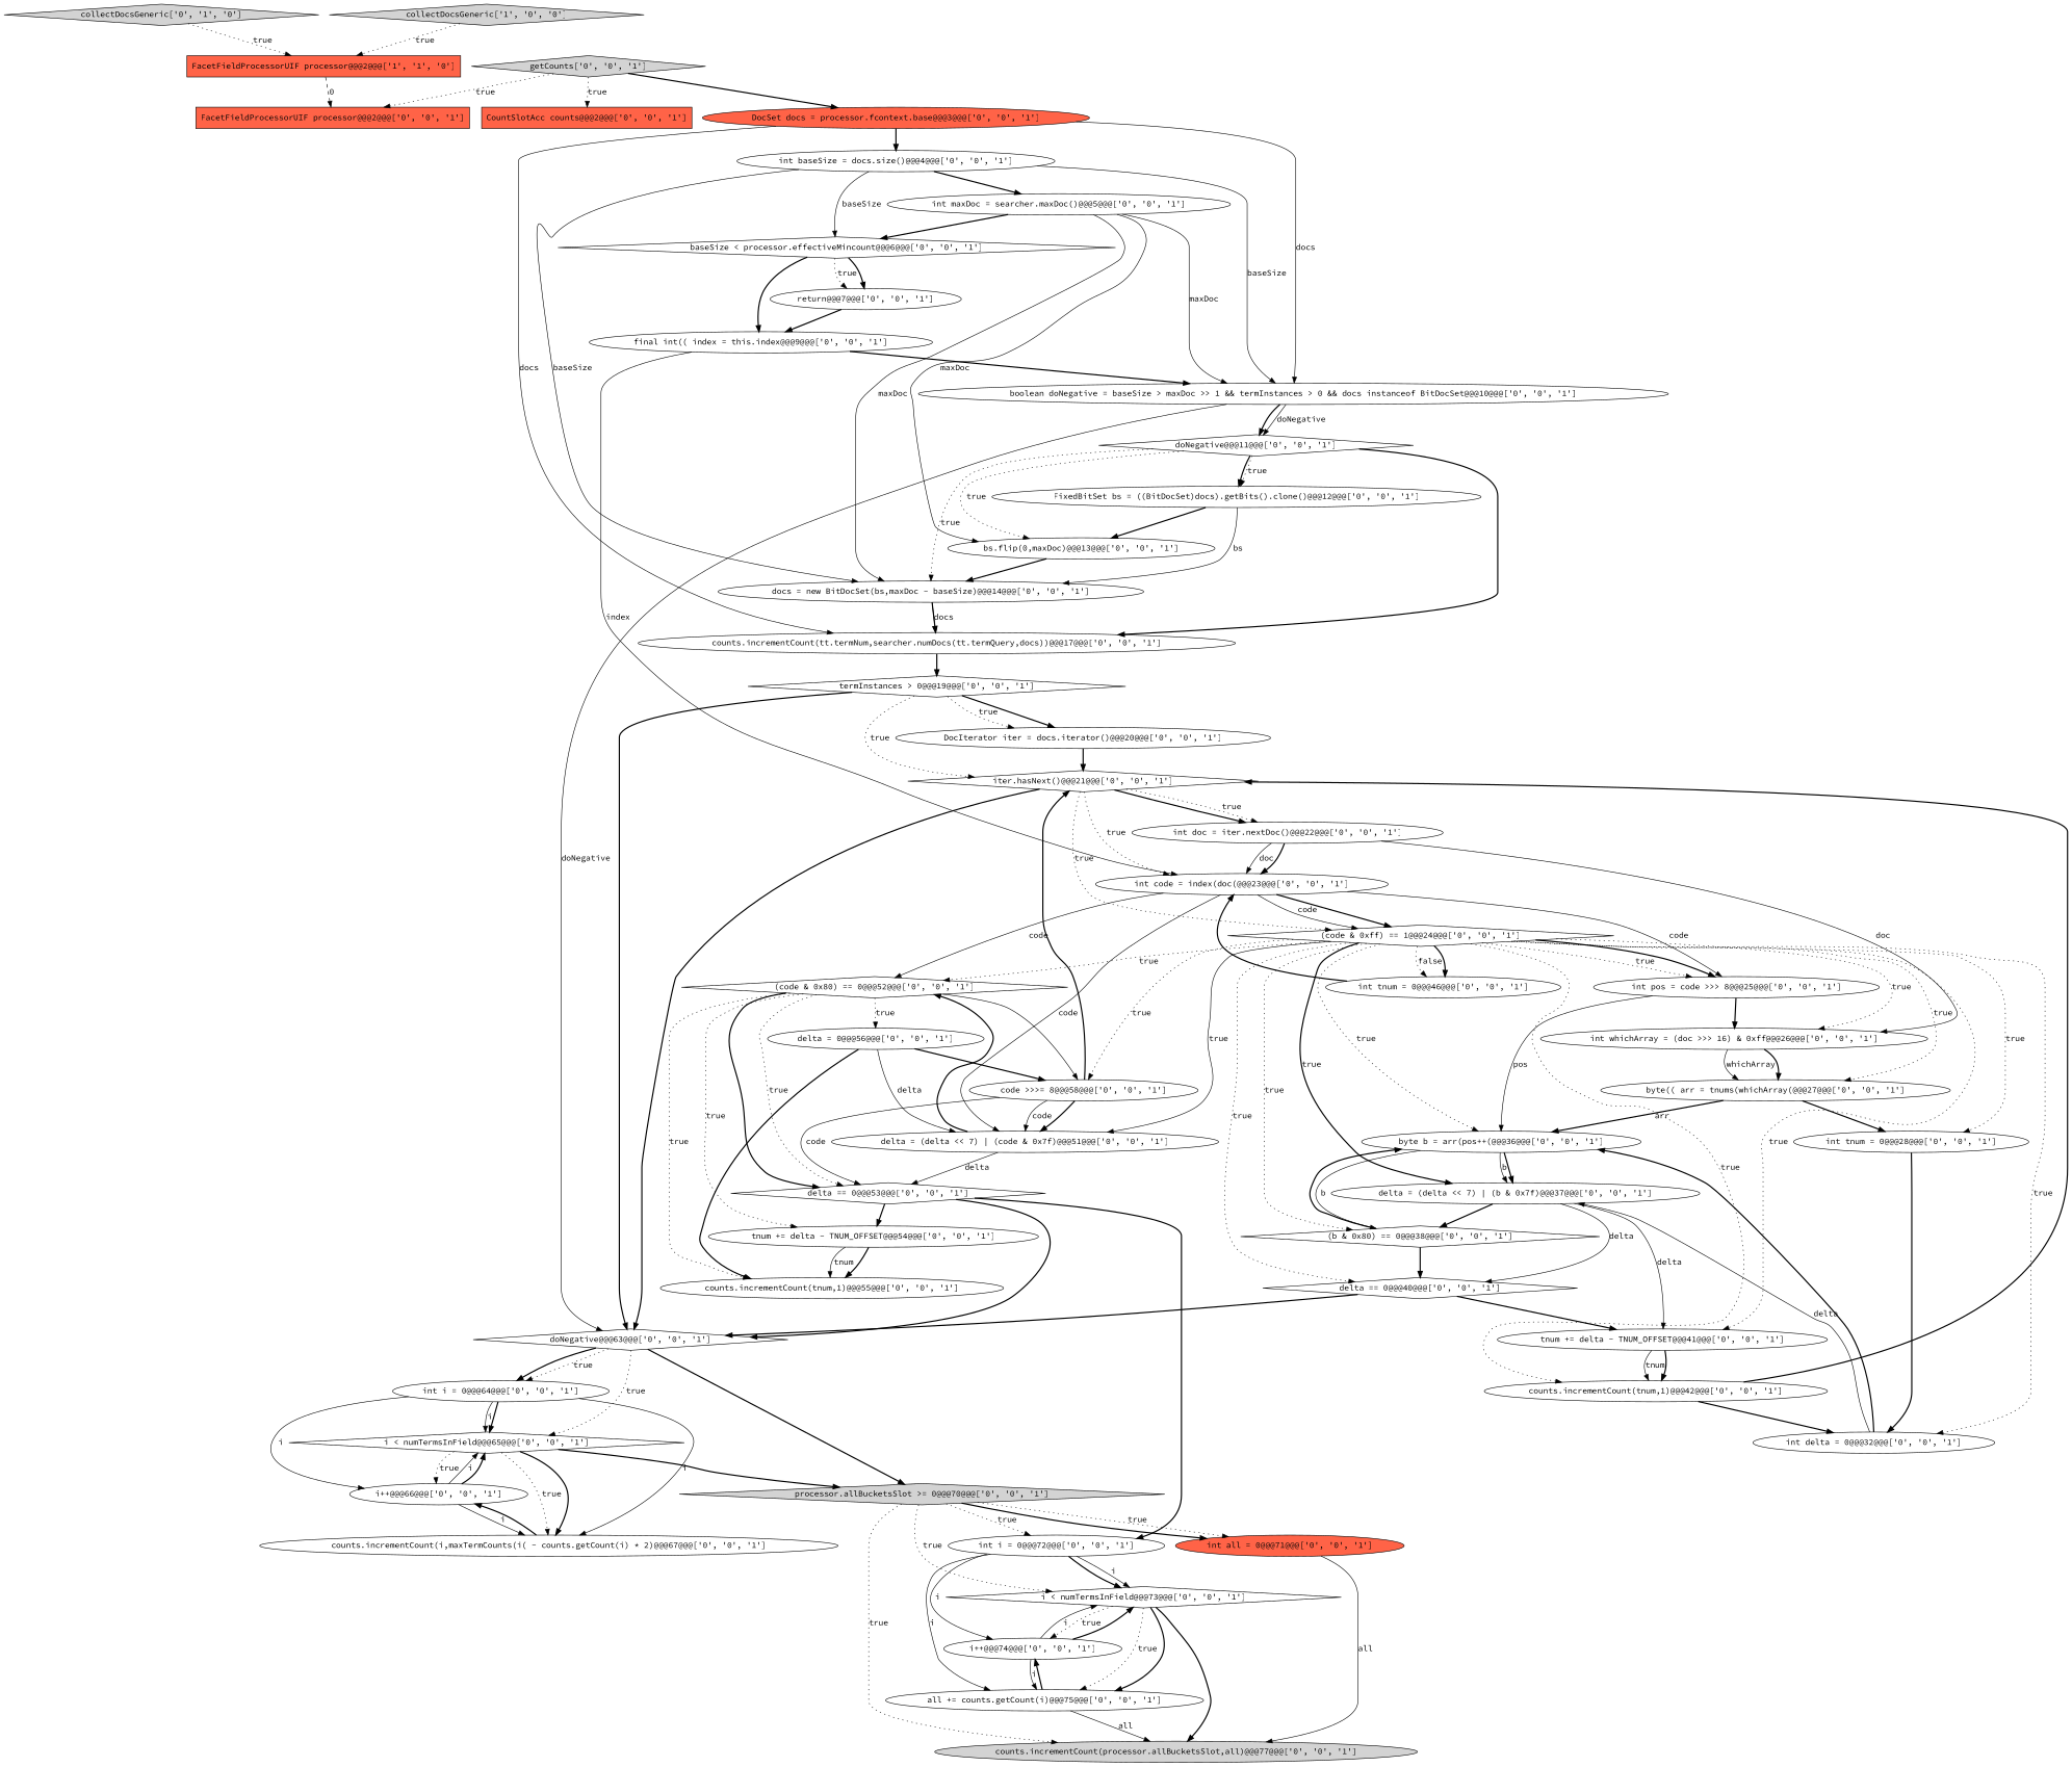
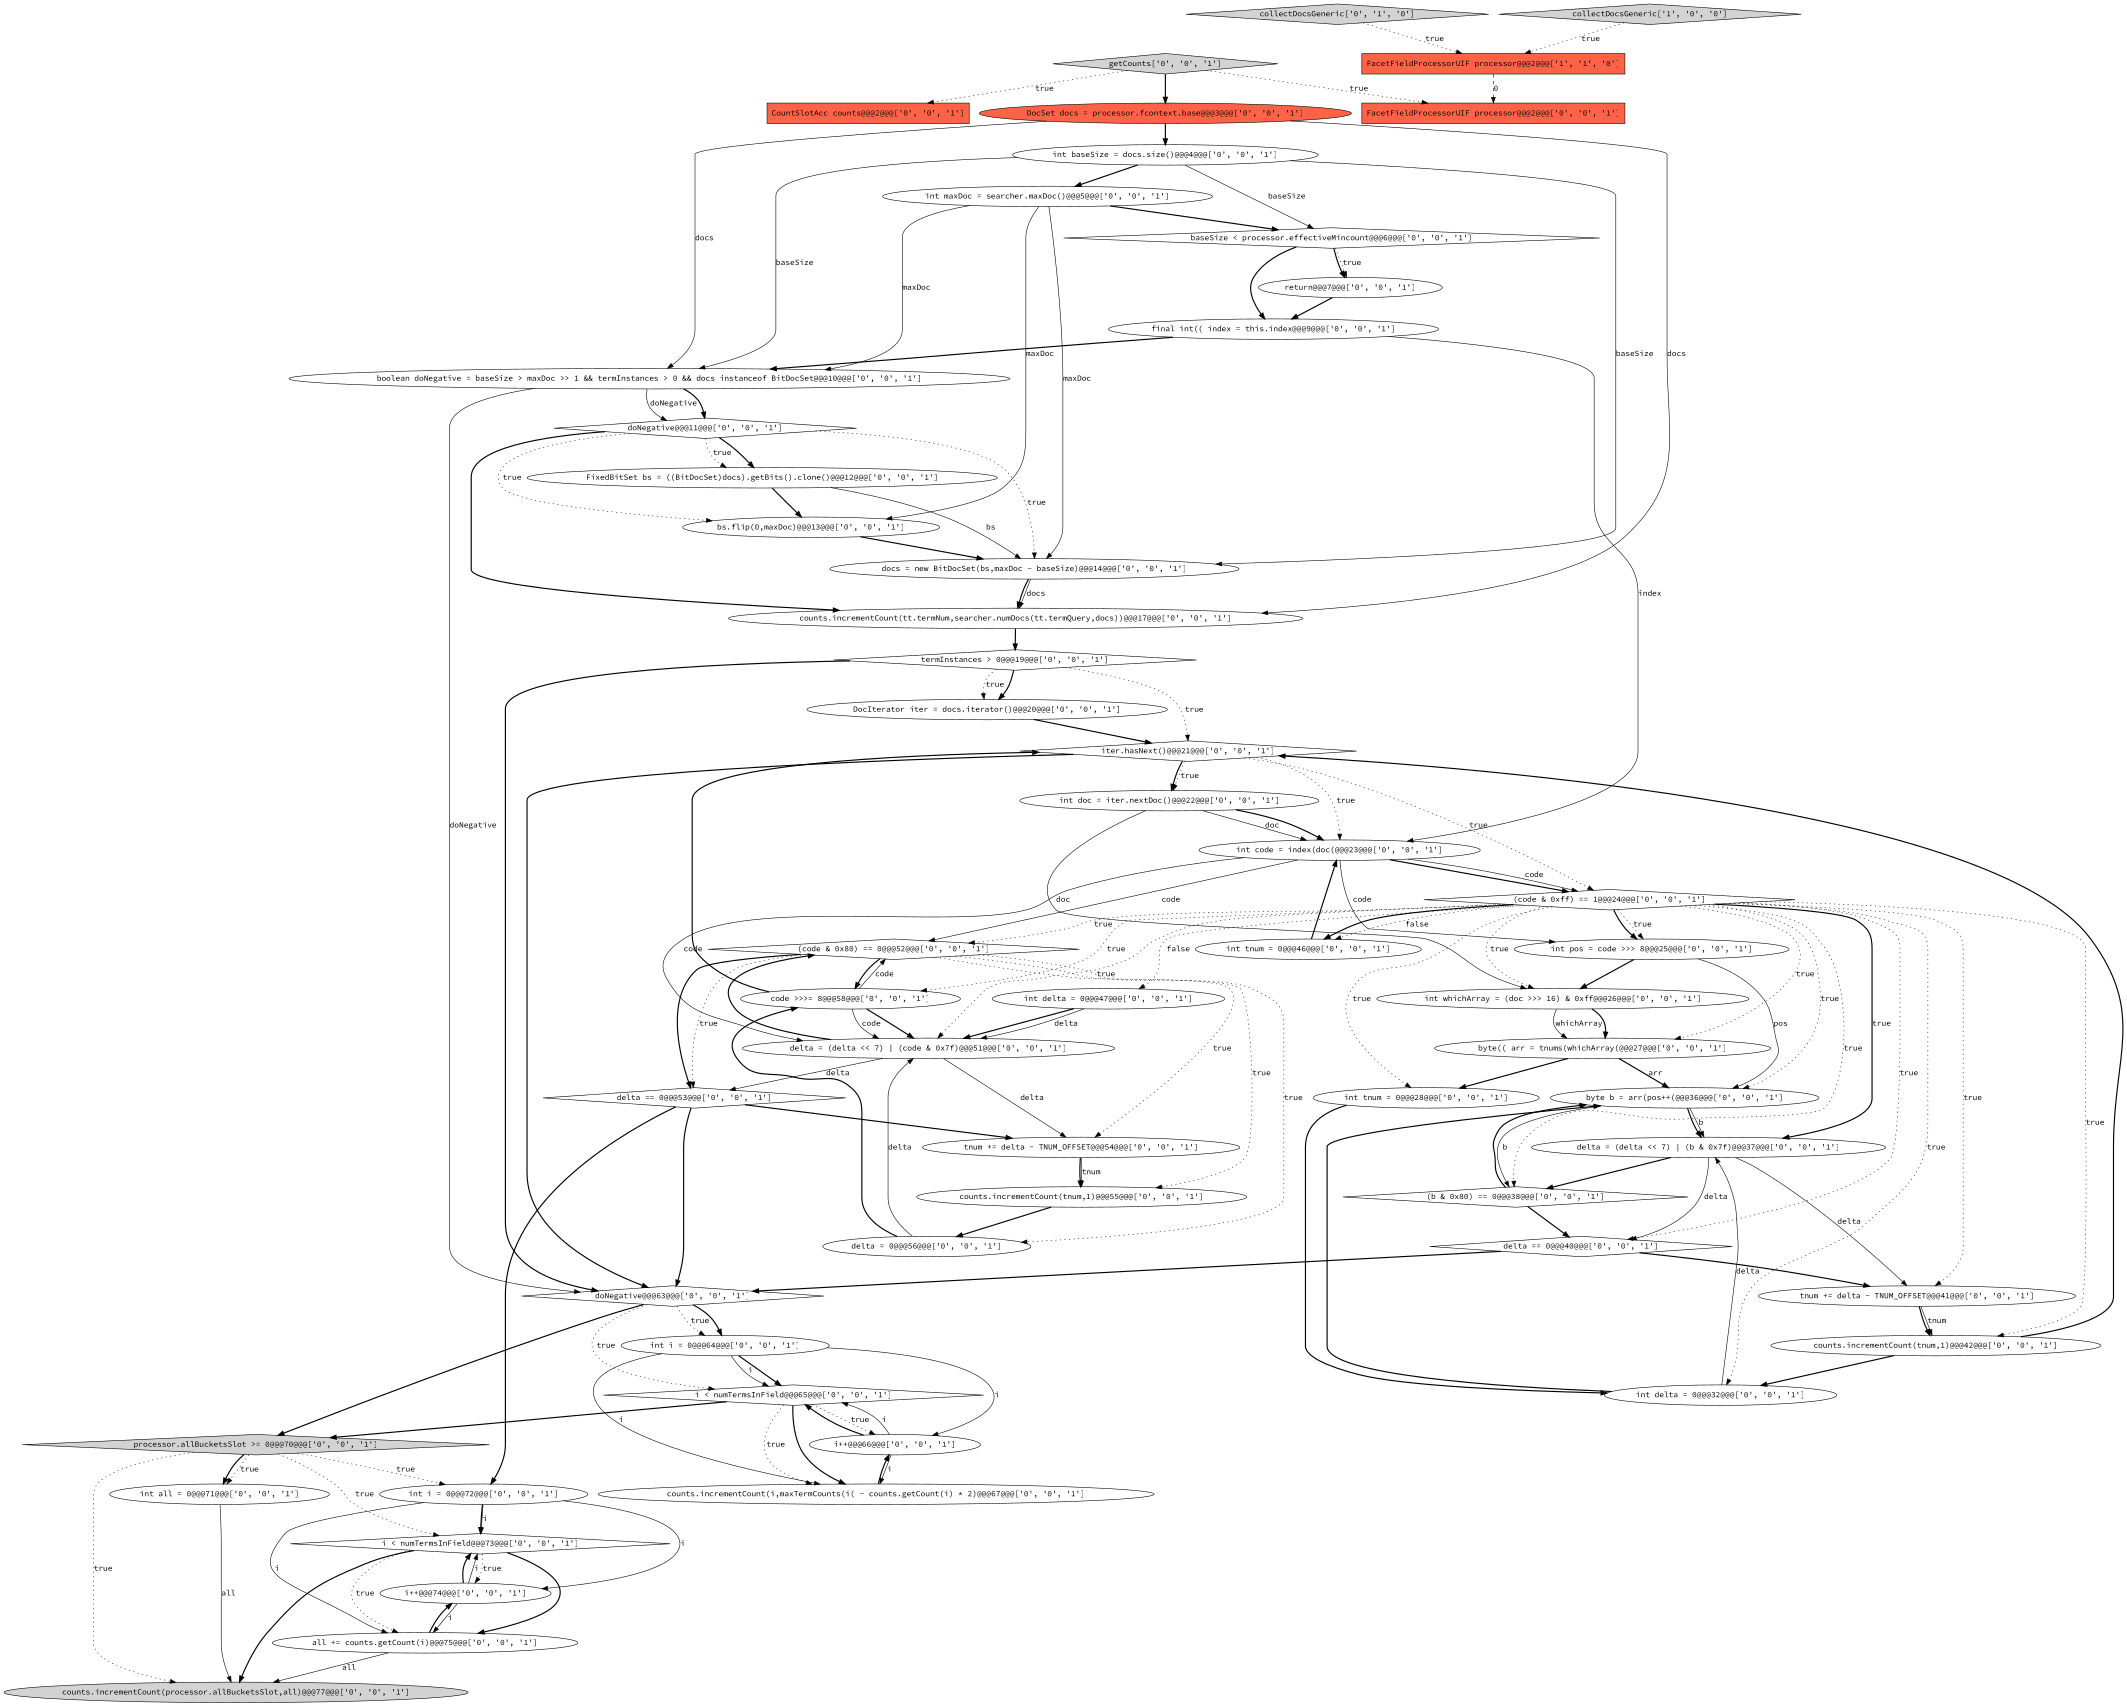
  digraph {
    fontname="Source Code Pro"
    node [fillcolor=white fontname="Source Code Pro" shape=ellipse style=filled]
    edge [fontname="Source Code Pro" style=bold]
    n1 [fillcolor=tomato label="FacetFieldProcessorUIF processor@@@2@@@['1', '1', '0']" shape=box]
    n2 [fillcolor=tomato label="FacetFieldProcessorUIF processor@@@2@@@['0', '0', '1']" shape=box]
    n3 [label="i++@@@74@@@['0', '0', '1']"]
    n4 [label="i < numTermsInField@@@73@@@['0', '0', '1']" shape=diamond]
    n5 [label="all += counts.getCount(i)@@@75@@@['0', '0', '1']"]
    n6 [fillcolor=lightgray label="counts.incrementCount(processor.allBucketsSlot,all)@@@77@@@['0', '0', '1']"]
    n7 [label="return@@@7@@@['0', '0', '1']"]
    n8 [label="final int(( index = this.index@@@9@@@['0', '0', '1']"]
    n9 [label="int code = index(doc(@@@23@@@['0', '0', '1']"]
    n10 [label="boolean doNegative = baseSize > maxDoc >> 1 && termInstances > 0 && docs instanceof BitDocSet@@@10@@@['0', '0', '1']"]
    n11 [label="code >>>= 8@@@58@@@['0', '0', '1']"]
    n12 [label="(code & 0x80) == 0@@@52@@@['0', '0', '1']" shape=diamond]
    n13 [label="delta = (delta << 7) | (code & 0x7f)@@@51@@@['0', '0', '1']"]
    n14 [label="iter.hasNext()@@@21@@@['0', '0', '1']" shape=diamond]
    n15 [label="delta == 0@@@53@@@['0', '0', '1']" shape=diamond]
    n16 [label="tnum += delta - TNUM_OFFSET@@@54@@@['0', '0', '1']"]
    n17 [label="delta = 0@@@56@@@['0', '0', '1']"]
    n18 [label="counts.incrementCount(tnum,1)@@@55@@@['0', '0', '1']"]
    n19 [label="(code & 0xff) == 1@@@24@@@['0', '0', '1']" shape=diamond]
    n20 [label="doNegative@@@63@@@['0', '0', '1']" shape=diamond]
    n21 [label="int doc = iter.nextDoc()@@@22@@@['0', '0', '1']"]
    n22 [label="i < numTermsInField@@@65@@@['0', '0', '1']" shape=diamond]
    n23 [fillcolor=lightgray label="processor.allBucketsSlot >= 0@@@70@@@['0', '0', '1']" shape=diamond]
    n24 [label="i++@@@66@@@['0', '0', '1']"]
    n25 [label="counts.incrementCount(i,maxTermCounts(i( - counts.getCount(i) * 2)@@@67@@@['0', '0', '1']"]
-   n26 [fillcolor=tomato label="int all = 0@@@71@@@['0', '0', '1']"]
+   n26 [label="int all = 0@@@71@@@['0', '0', '1']"]
    n27 [label="int i = 0@@@72@@@['0', '0', '1']"]
    n28 [label="int whichArray = (doc >>> 16) & 0xff@@@26@@@['0', '0', '1']"]
+   n29 [label="int delta = 0@@@47@@@['0', '0', '1']"]
    n30 [label="delta = (delta << 7) | (b & 0x7f)@@@37@@@['0', '0', '1']"]
    n31 [label="byte b = arr(pos++(@@@36@@@['0', '0', '1']"]
    n32 [label="int tnum = 0@@@28@@@['0', '0', '1']"]
    n33 [label="delta == 0@@@40@@@['0', '0', '1']" shape=diamond]
    n34 [label="counts.incrementCount(tnum,1)@@@42@@@['0', '0', '1']"]
    n35 [label="int tnum = 0@@@46@@@['0', '0', '1']"]
    n36 [label="int delta = 0@@@32@@@['0', '0', '1']"]
    n37 [label="int pos = code >>> 8@@@25@@@['0', '0', '1']"]
    n38 [label="(b & 0x80) == 0@@@38@@@['0', '0', '1']" shape=diamond]
    n39 [label="byte(( arr = tnums(whichArray(@@@27@@@['0', '0', '1']"]
    n40 [label="tnum += delta - TNUM_OFFSET@@@41@@@['0', '0', '1']"]
    n41 [label="bs.flip(0,maxDoc)@@@13@@@['0', '0', '1']"]
    n42 [label="docs = new BitDocSet(bs,maxDoc - baseSize)@@@14@@@['0', '0', '1']"]
    n43 [label="counts.incrementCount(tt.termNum,searcher.numDocs(tt.termQuery,docs))@@@17@@@['0', '0', '1']"]
    n44 [label="doNegative@@@11@@@['0', '0', '1']" shape=diamond]
    n45 [label="int i = 0@@@64@@@['0', '0', '1']"]
    n46 [label="baseSize < processor.effectiveMincount@@@6@@@['0', '0', '1']" shape=diamond]
    n47 [fillcolor=lightgray label="collectDocsGeneric['0', '1', '0']" shape=diamond]
    n48 [label="int maxDoc = searcher.maxDoc()@@@5@@@['0', '0', '1']"]
    n49 [label="termInstances > 0@@@19@@@['0', '0', '1']" shape=diamond]
    n50 [label="DocIterator iter = docs.iterator()@@@20@@@['0', '0', '1']"]
    n51 [label="FixedBitSet bs = ((BitDocSet)docs).getBits().clone()@@@12@@@['0', '0', '1']"]
    n52 [fillcolor=tomato label="CountSlotAcc counts@@@2@@@['0', '0', '1']" shape=box]
    n53 [fillcolor=lightgray label="getCounts['0', '0', '1']" shape=diamond]
    n54 [fillcolor=tomato label="DocSet docs = processor.fcontext.base@@@3@@@['0', '0', '1']"]
    n55 [label="int baseSize = docs.size()@@@4@@@['0', '0', '1']"]
    n56 [fillcolor=lightgray label="collectDocsGeneric['1', '0', '0']" shape=diamond]
    n1 -> n2 [label=0 style=dashed]
    n3 -> n4
    n3 -> n4 [label=i style=solid]
    n3 -> n5 [label=i style=solid]
    n4 -> n3 [label=true style=dotted]
    n4 -> n5 [label=true style=dotted]
    n4 -> n5
    n4 -> n6
    n5 -> n3
    n5 -> n6 [label=all style=solid]
    n7 -> n8
    n8 -> n9 [label=index style=solid]
    n8 -> n10
    n9 -> n12 [label=code style=solid]
    n9 -> n13 [label=code style=solid]
    n9 -> n19
    n9 -> n19 [label=code style=solid]
    n9 -> n37 [label=code style=solid]
    n10 -> n20 [label=doNegative style=solid]
    n10 -> n44 [label=doNegative style=solid]
    n10 -> n44
-   n11 -> n15 [label=code style=solid]
+   n11 -> n12 [label=code style=solid]
    n11 -> n13
    n11 -> n13 [label=code style=solid]
    n11 -> n14
-   n12 -> n11 [style=solid]
+   n12 -> n11
    n12 -> n15
    n12 -> n15 [label=true style=dotted]
    n12 -> n16 [label=true style=dotted]
    n12 -> n17 [label=true style=dotted]
    n12 -> n18 [label=true style=dotted]
    n13 -> n12
    n13 -> n15 [label=delta style=solid]
+   n13 -> n16 [label=delta style=solid]
    n14 -> n9 [label=true style=dotted]
    n14 -> n19 [label=true style=dotted]
    n14 -> n20
    n14 -> n21
    n14 -> n21 [label=true style=dotted]
    n15 -> n16
    n15 -> n20
    n15 -> n27
    n16 -> n18
    n16 -> n18 [label=tnum style=solid]
    n17 -> n11
    n17 -> n13 [label=delta style=solid]
-   n17 -> n18
+   n18 -> n17
    n19 -> n11 [label=true style=dotted]
    n19 -> n12 [label=true style=dotted]
-   n19 -> n13 [label=true style=solid]
+   n19 -> n13 [label=true style=dotted]
    n19 -> n28 [label=true style=dotted]
+   n19 -> n29 [label=false style=dotted]
    n19 -> n30 [label=true]
    n19 -> n31 [label=true style=dotted]
    n19 -> n32 [label=true style=dotted]
    n19 -> n33 [label=true style=dotted]
    n19 -> n34 [label=true style=dotted]
    n19 -> n35 [label=false style=dotted]
    n19 -> n35
    n19 -> n36 [label=true style=dotted]
    n19 -> n37 [label=true style=dotted]
    n19 -> n37
    n19 -> n38 [label=true style=dotted]
    n19 -> n39 [label=true style=dotted]
    n19 -> n40 [label=true style=dotted]
    n20 -> n22 [label=true style=dotted]
    n20 -> n23
    n20 -> n45 [label=true style=dotted]
    n20 -> n45
    n21 -> n9 [label=doc style=solid]
    n21 -> n9
    n21 -> n28 [label=doc style=solid]
    n22 -> n23
    n22 -> n24 [label=true style=dotted]
    n22 -> n25 [label=true style=dotted]
    n22 -> n25
    n23 -> n4 [label=true style=dotted]
    n23 -> n6 [label=true style=dotted]
    n23 -> n26 [label=true style=dotted]
    n23 -> n26
    n23 -> n27 [label=true style=dotted]
    n24 -> n22 [label=i style=solid]
    n24 -> n22
    n24 -> n25 [label=i style=solid]
    n25 -> n24
    n26 -> n6 [label=all style=solid]
    n27 -> n3 [label=i style=solid]
    n27 -> n4
    n27 -> n4 [label=i style=solid]
    n27 -> n5 [label=i style=solid]
    n28 -> n39 [label=whichArray style=solid]
    n28 -> n39
+   n29 -> n13
+   n29 -> n13 [label=delta style=solid]
    n30 -> n33 [label=delta style=solid]
    n30 -> n38
    n30 -> n40 [label=delta style=solid]
    n31 -> n30
    n31 -> n30 [label=b style=solid]
    n31 -> n38 [label=b style=solid]
    n32 -> n36
    n33 -> n20
    n33 -> n40
    n34 -> n14
    n34 -> n36
    n35 -> n9
    n36 -> n30 [label=delta style=solid]
    n36 -> n31
    n37 -> n28
    n37 -> n31 [label=pos style=solid]
    n38 -> n31
    n38 -> n33
    n39 -> n31 [label=arr]
    n39 -> n32
    n40 -> n34 [label=tnum style=solid]
    n40 -> n34
    n41 -> n42
    n42 -> n43 [label=docs style=solid]
    n42 -> n43
    n43 -> n49
    n44 -> n41 [label=true style=dotted]
    n44 -> n42 [label=true style=dotted]
    n44 -> n43
    n44 -> n51
    n44 -> n51 [label=true style=dotted]
    n45 -> n22
    n45 -> n22 [label=i style=solid]
    n45 -> n24 [label=i style=solid]
    n45 -> n25 [label=i style=solid]
    n46 -> n7 [label=true style=dotted]
    n46 -> n7
    n46 -> n8
    n47 -> n1 [label=true style=dotted]
    n48 -> n10 [label=maxDoc style=solid]
    n48 -> n41 [label=maxDoc style=solid]
    n48 -> n42 [label=maxDoc style=solid]
    n48 -> n46
    n49 -> n14 [label=true style=dotted]
    n49 -> n20
    n49 -> n50
    n49 -> n50 [label=true style=dotted]
    n50 -> n14
    n51 -> n41
    n51 -> n42 [label=bs style=solid]
    n53 -> n2 [label=true style=dotted]
    n53 -> n52 [label=true style=dotted]
    n53 -> n54
    n54 -> n10 [label=docs style=solid]
    n54 -> n43 [label=docs style=solid]
    n54 -> n55
    n55 -> n10 [label=baseSize style=solid]
    n55 -> n42 [label=baseSize style=solid]
    n55 -> n46 [label=baseSize style=solid]
    n55 -> n48
    n56 -> n1 [label=true style=dotted]
  }
